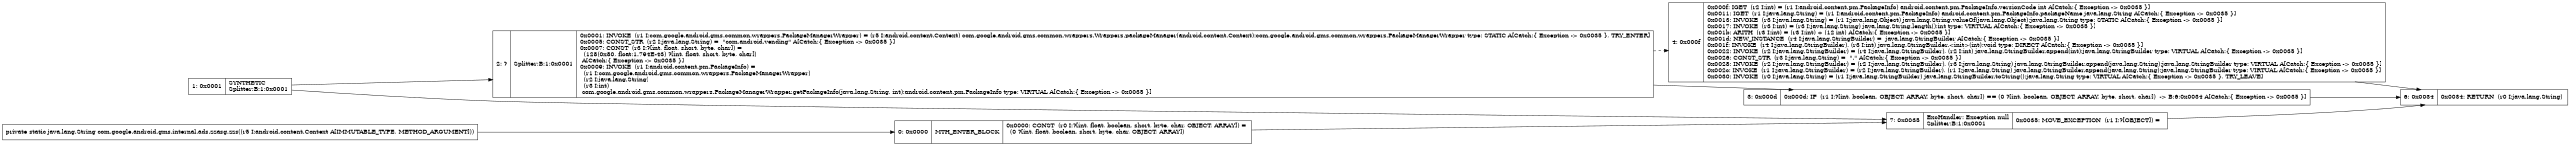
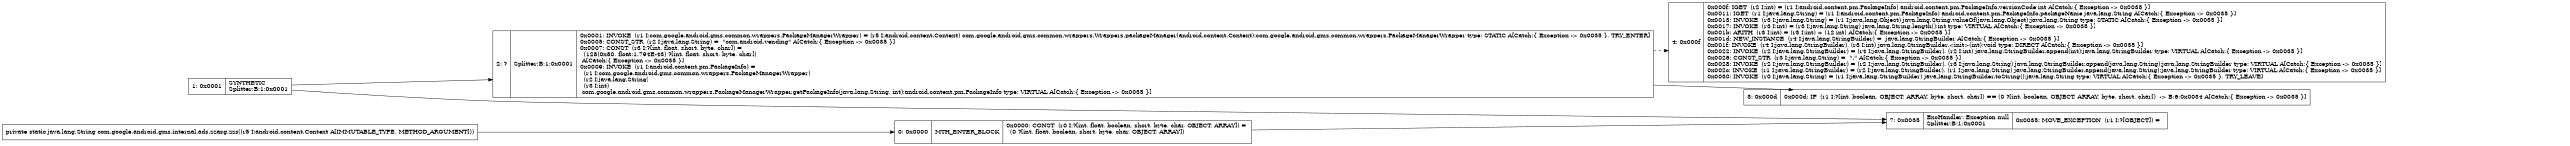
  digraph {
    rankdir=LR
    node [shape=record]
    n1 [label="{0\:\ 0x0000|MTH_ENTER_BLOCK\l|0x0000: CONST  (r0 I:?[int, float, boolean, short, byte, char, OBJECT, ARRAY]) = \l  (0 ?[int, float, boolean, short, byte, char, OBJECT, ARRAY])\l \l}"]
    n2 [label="{7\:\ 0x0035|ExcHandler: Exception null\lSplitter:B:1:0x0001\l|0x0035: MOVE_EXCEPTION  (r1 I:?[OBJECT]) =  \l}"]
    n3 [label="{1\:\ 0x0001|SYNTHETIC\lSplitter:B:1:0x0001\l}"]
    n4 [label="{2\:\ ?|Splitter:B:1:0x0001\l|0x0001: INVOKE  (r1 I:com.google.android.gms.common.wrappers.PackageManagerWrapper) = (r5 I:android.content.Context) com.google.android.gms.common.wrappers.Wrappers.packageManager(android.content.Context):com.google.android.gms.common.wrappers.PackageManagerWrapper type: STATIC A[Catch:\{ Exception \-\> 0x0035 \}, TRY_ENTER]\l0x0005: CONST_STR  (r2 I:java.lang.String) =  \"com.android.vending\" A[Catch:\{ Exception \-\> 0x0035 \}]\l0x0007: CONST  (r3 I:?[int, float, short, byte, char]) = \l  (128(0x80, float:1.794E\-43) ?[int, float, short, byte, char])\l A[Catch:\{ Exception \-\> 0x0035 \}]\l0x0009: INVOKE  (r1 I:android.content.pm.PackageInfo) = \l  (r1 I:com.google.android.gms.common.wrappers.PackageManagerWrapper)\l  (r2 I:java.lang.String)\l  (r3 I:int)\l com.google.android.gms.common.wrappers.PackageManagerWrapper.getPackageInfo(java.lang.String, int):android.content.pm.PackageInfo type: VIRTUAL A[Catch:\{ Exception \-\> 0x0035 \}]\l}"]
    n5 [label="{3\:\ 0x000d|0x000d: IF  (r1 I:?[int, boolean, OBJECT, ARRAY, byte, short, char]) == (0 ?[int, boolean, OBJECT, ARRAY, byte, short, char])  \-\> B:6:0x0034 A[Catch:\{ Exception \-\> 0x0035 \}]\l}"]
    n6 [label="{4\:\ 0x000f|0x000f: IGET  (r2 I:int) = (r1 I:android.content.pm.PackageInfo) android.content.pm.PackageInfo.versionCode int A[Catch:\{ Exception \-\> 0x0035 \}]\l0x0011: IGET  (r1 I:java.lang.String) = (r1 I:android.content.pm.PackageInfo) android.content.pm.PackageInfo.packageName java.lang.String A[Catch:\{ Exception \-\> 0x0035 \}]\l0x0013: INVOKE  (r3 I:java.lang.String) = (r1 I:java.lang.Object) java.lang.String.valueOf(java.lang.Object):java.lang.String type: STATIC A[Catch:\{ Exception \-\> 0x0035 \}]\l0x0017: INVOKE  (r3 I:int) = (r3 I:java.lang.String) java.lang.String.length():int type: VIRTUAL A[Catch:\{ Exception \-\> 0x0035 \}]\l0x001b: ARITH  (r3 I:int) = (r3 I:int) + (12 int) A[Catch:\{ Exception \-\> 0x0035 \}]\l0x001d: NEW_INSTANCE  (r4 I:java.lang.StringBuilder) =  java.lang.StringBuilder A[Catch:\{ Exception \-\> 0x0035 \}]\l0x001f: INVOKE  (r4 I:java.lang.StringBuilder), (r3 I:int) java.lang.StringBuilder.\<init\>(int):void type: DIRECT A[Catch:\{ Exception \-\> 0x0035 \}]\l0x0022: INVOKE  (r2 I:java.lang.StringBuilder) = (r4 I:java.lang.StringBuilder), (r2 I:int) java.lang.StringBuilder.append(int):java.lang.StringBuilder type: VIRTUAL A[Catch:\{ Exception \-\> 0x0035 \}]\l0x0026: CONST_STR  (r3 I:java.lang.String) =  \".\" A[Catch:\{ Exception \-\> 0x0035 \}]\l0x0028: INVOKE  (r2 I:java.lang.StringBuilder) = (r2 I:java.lang.StringBuilder), (r3 I:java.lang.String) java.lang.StringBuilder.append(java.lang.String):java.lang.StringBuilder type: VIRTUAL A[Catch:\{ Exception \-\> 0x0035 \}]\l0x002c: INVOKE  (r1 I:java.lang.StringBuilder) = (r2 I:java.lang.StringBuilder), (r1 I:java.lang.String) java.lang.StringBuilder.append(java.lang.String):java.lang.StringBuilder type: VIRTUAL A[Catch:\{ Exception \-\> 0x0035 \}]\l0x0030: INVOKE  (r0 I:java.lang.String) = (r1 I:java.lang.StringBuilder) java.lang.StringBuilder.toString():java.lang.String type: VIRTUAL A[Catch:\{ Exception \-\> 0x0035 \}, TRY_LEAVE]\l}"]
-   n7 [label="{6\:\ 0x0034|0x0034: RETURN  (r0 I:java.lang.String) \l}"]
    n8 [label="{private static java.lang.String com.google.android.gms.internal.ads.zzasg.zzs((r5 I:android.content.Context A[IMMUTABLE_TYPE, METHOD_ARGUMENT])) }"]
    n1 -> n2
-   n2 -> n7
    n3 -> n2
    n3 -> n4
    n4 -> n5
    n4 -> n6 [style=dashed]
-   n5 -> n7
-   n6 -> n7
    n8 -> n1
  }
